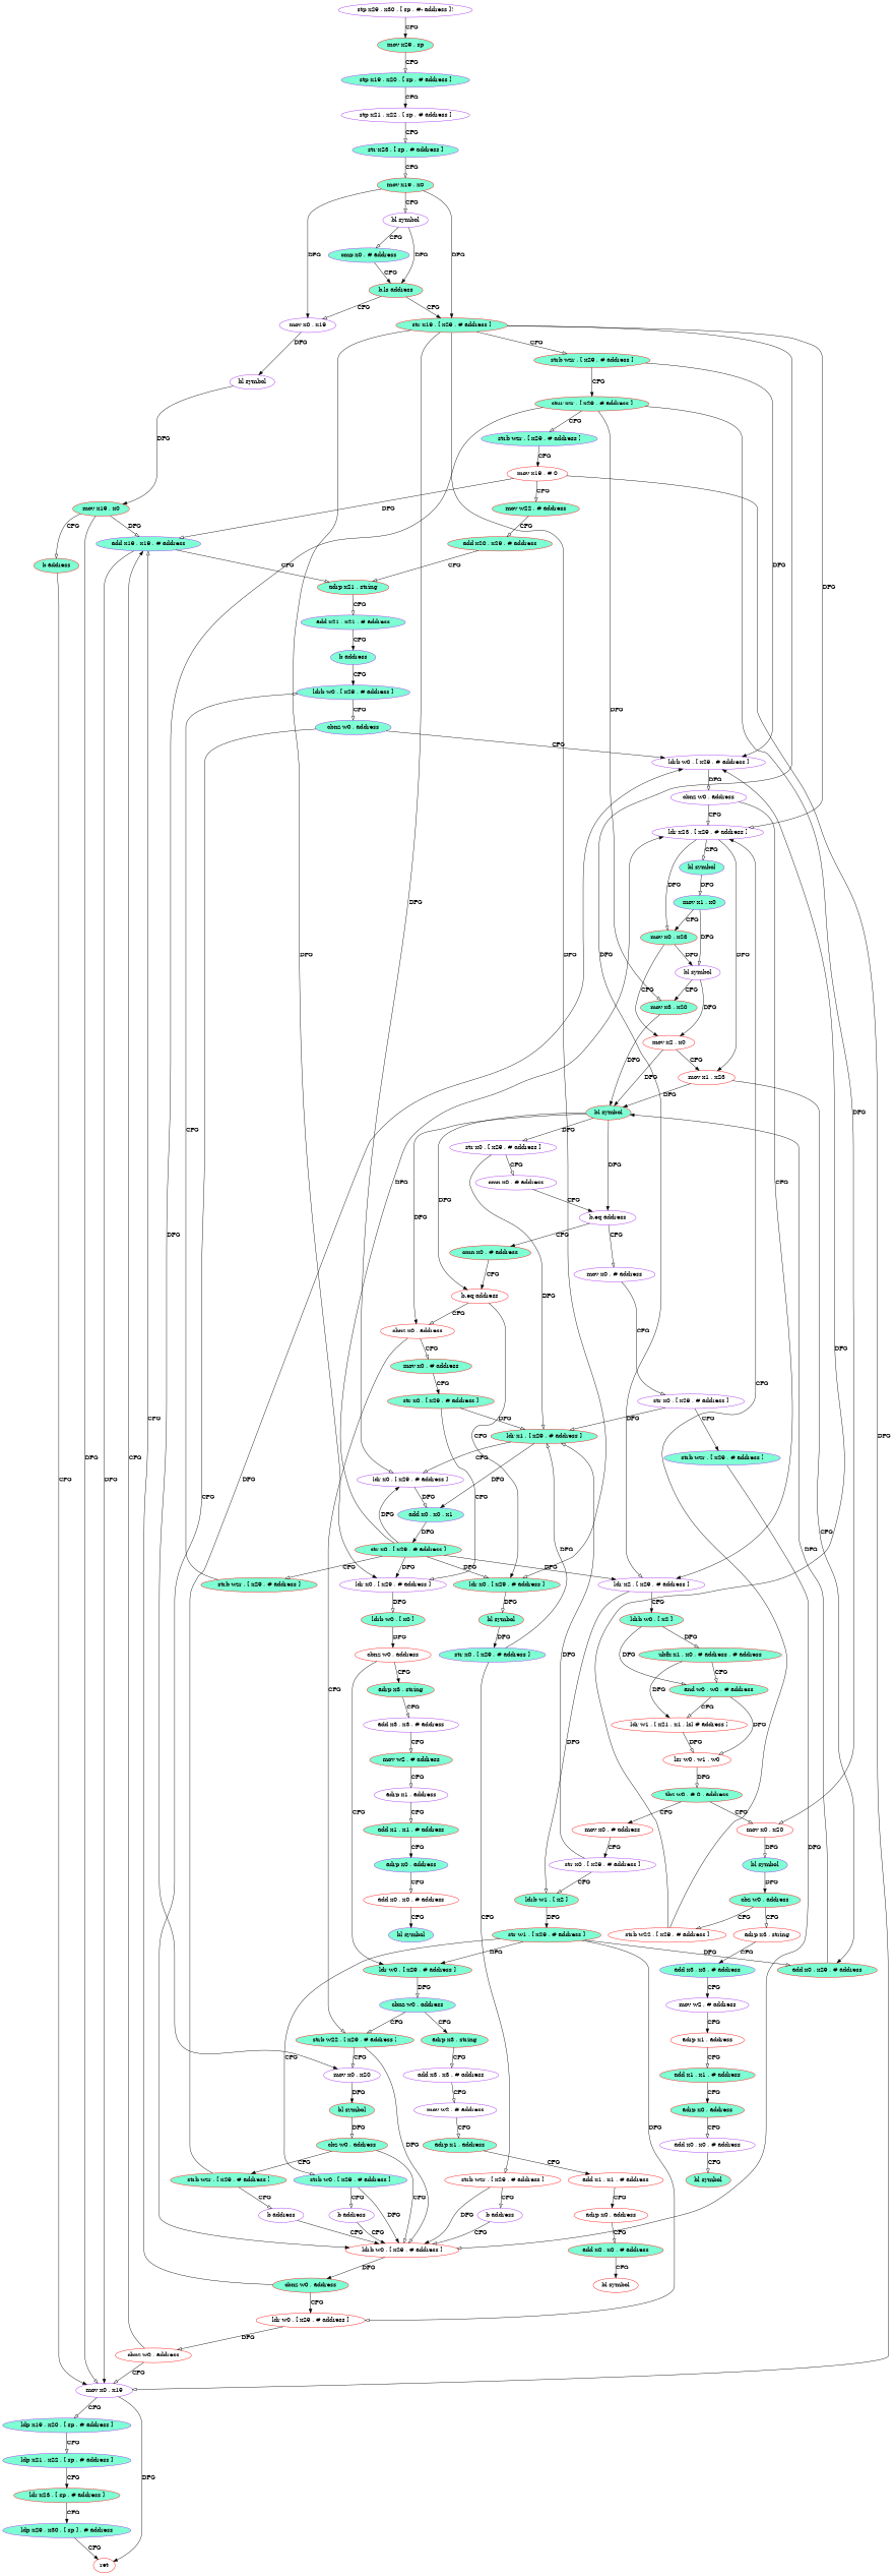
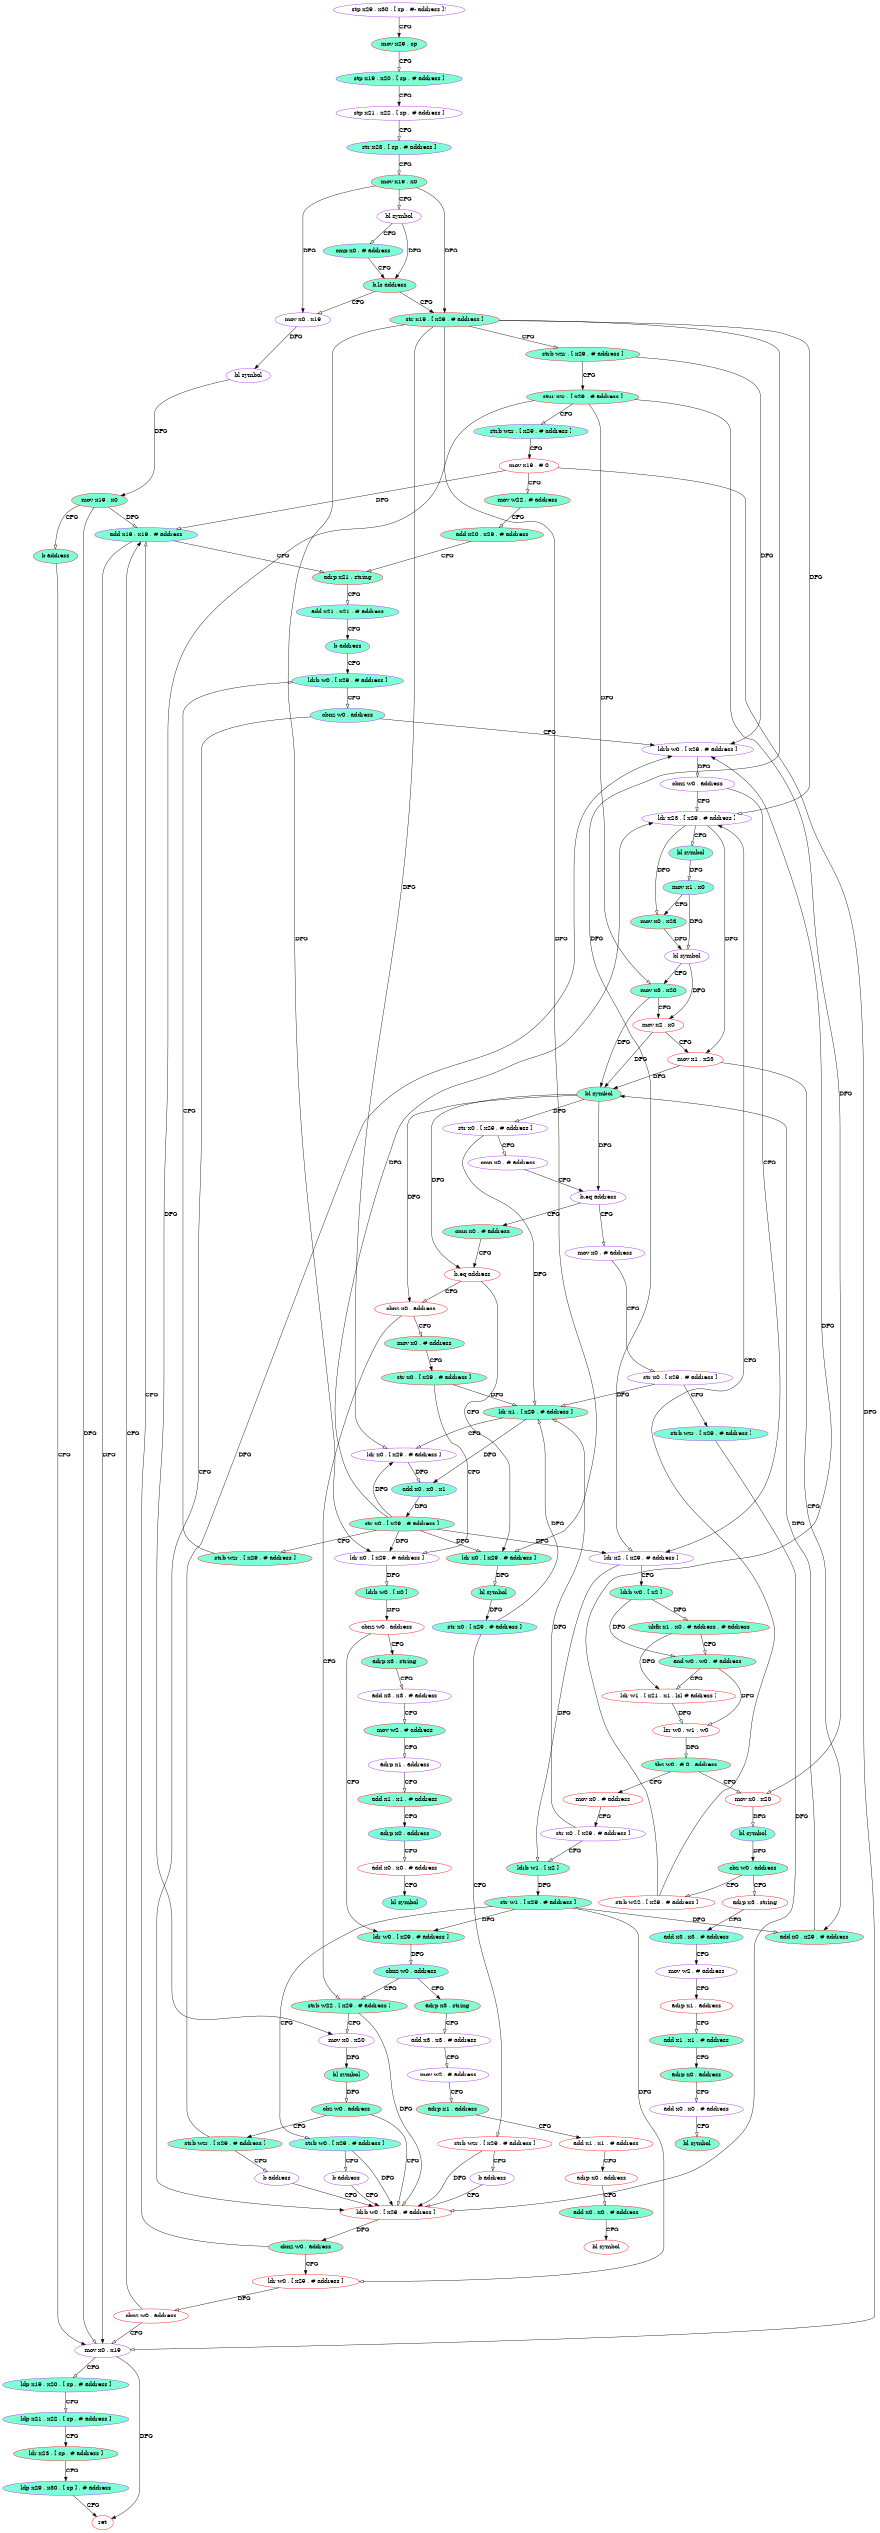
  digraph {
    node [color=red fillcolor=aquamarine style=filled]
    edge [arrowhead=onormal]
    n1 [color=purple fillcolor=white label="stp x29 , x30 , [ sp , #- address ]!"]
    n2 [label="mov x29 , sp"]
    n3 [color=purple label="stp x19 , x20 , [ sp , # address ]"]
    n4 [color=purple fillcolor=white label="stp x21 , x22 , [ sp , # address ]"]
    n5 [color=purple label="str x23 , [ sp , # address ]"]
    n6 [label="mov x19 , x0"]
    n7 [color=purple fillcolor=white label="bl symbol"]
    n8 [color=purple fillcolor=white label="mov x0 , x19"]
    n9 [label="str x19 , [ x29 , # address ]"]
    n10 [color=purple label="cmp x0 , # address"]
    n11 [label="b.ls address"]
    n12 [color=purple fillcolor=white label="bl symbol"]
    n13 [label="strb wzr , [ x29 , # address ]"]
    n14 [color=purple fillcolor=white label="ldr x23 , [ x29 , # address ]"]
    n15 [color=purple fillcolor=white label="ldr x2 , [ x29 , # address ]"]
    n16 [color=purple fillcolor=white label="ldr x0 , [ x29 , # address ]"]
    n17 [label="ldr x0 , [ x29 , # address ]"]
    n18 [color=purple fillcolor=white label="ldr x0 , [ x29 , # address ]"]
    n19 [label="mov x19 , x0"]
    n20 [label="stur xzr , [ x29 , # address ]"]
    n21 [color=purple fillcolor=white label="ldrb w0 , [ x29 , # address ]"]
    n22 [color=purple label="bl symbol"]
    n23 [label="mov x0 , x23"]
    n24 [fillcolor=white label="mov x1 , x23"]
    n25 [label="ldrb w0 , [ x2 ]"]
    n26 [label="ldrb w1 , [ x2 ]"]
    n27 [color=purple label="add x0 , x0 , x1"]
    n28 [label="bl symbol"]
    n29 [label="ldrb w0 , [ x0 ]"]
    n30 [label="b address"]
    n31 [color=purple fillcolor=white label="mov x0 , x19"]
    n32 [color=purple label="add x19 , x19 , # address"]
    n33 [color=purple label="ldp x19 , x20 , [ sp , # address ]"]
    n34 [fillcolor=white label=ret]
    n35 [label="adrp x21 , string"]
    n36 [color=purple label="ldp x21 , x22 , [ sp , # address ]"]
    n37 [color=purple label="strb wzr , [ x29 , # address ]"]
    n38 [label="mov x3 , x20"]
    n39 [fillcolor=white label="mov x0 , x20"]
    n40 [color=purple fillcolor=white label="mov x0 , x20"]
    n41 [color=purple fillcolor=white label="cbnz w0 , address"]
    n42 [fillcolor=white label="mov x19 , # 0"]
    n43 [fillcolor=white label="mov x2 , x0"]
    n44 [label="bl symbol"]
    n45 [color=purple label="bl symbol"]
    n46 [label="bl symbol"]
    n47 [label="mov w22 , # address"]
    n48 [label="add x20 , x29 , # address"]
    n49 [color=purple label="add x21 , x21 , # address"]
    n50 [color=purple label="b address"]
    n51 [color=purple label="ldrb w0 , [ x29 , # address ]"]
    n52 [color=purple label="cbnz w0 , address"]
    n53 [fillcolor=white label="ldrb w0 , [ x29 , # address ]"]
    n54 [label="ldr x23 , [ sp , # address ]"]
    n55 [color=purple label="ldp x29 , x30 , [ sp ] , # address"]
    n56 [label="cbnz w0 , address"]
    n57 [fillcolor=white label="ldr w0 , [ x29 , # address ]"]
    n58 [fillcolor=white label="cbnz w0 , address"]
    n59 [label="ldr x1 , [ x29 , # address ]"]
    n60 [color=purple label="mov x1 , x0"]
    n61 [color=purple fillcolor=white label="bl symbol"]
    n62 [label="add x0 , x29 , # address"]
    n63 [label="ubfx x1 , x0 , # address , # address"]
    n64 [label="and w0 , w0 , # address"]
    n65 [label="str w1 , [ x29 , # address ]"]
    n66 [label="str x0 , [ x29 , # address ]"]
    n67 [label="strb wzr , [ x29 , # address ]"]
    n68 [color=purple fillcolor=white label="str x0 , [ x29 , # address ]"]
    n69 [color=purple fillcolor=white label="b.eq address"]
    n70 [fillcolor=white label="b.eq address"]
    n71 [fillcolor=white label="cbnz x0 , address"]
    n72 [color=purple fillcolor=white label="cmn x0 , # address"]
    n73 [color=purple fillcolor=white label="mov x0 , # address"]
    n74 [label="cmn x0 , # address"]
    n75 [label="strb w22 , [ x29 , # address ]"]
    n76 [label="mov x0 , # address"]
    n77 [color=purple fillcolor=white label="str x0 , [ x29 , # address ]"]
    n78 [color=purple label="strb wzr , [ x29 , # address ]"]
    n79 [fillcolor=white label="ldr w1 , [ x21 , x1 , lsl # address ]"]
    n80 [fillcolor=white label="lsr w0 , w1 , w0"]
    n81 [label="tbz w0 , # 0 , address"]
    n82 [fillcolor=white label="mov x0 , # address"]
    n83 [color=purple fillcolor=white label="str x0 , [ x29 , # address ]"]
    n84 [label="cbz w0 , address"]
    n85 [color=purple label="str x0 , [ x29 , # address ]"]
    n86 [label="str x0 , [ x29 , # address ]"]
    n87 [fillcolor=white label="adrp x3 , string"]
    n88 [fillcolor=white label="strb w22 , [ x29 , # address ]"]
    n89 [color=purple label="add x3 , x3 , # address"]
    n90 [color=purple fillcolor=white label="mov w2 , # address"]
    n91 [color=purple label="strb w0 , [ x29 , # address ]"]
    n92 [label="ldr w0 , [ x29 , # address ]"]
    n93 [color=purple fillcolor=white label="b address"]
    n94 [color=purple label="cbnz w0 , address"]
    n95 [fillcolor=white label="strb wzr , [ x29 , # address ]"]
    n96 [color=purple fillcolor=white label="b address"]
    n97 [fillcolor=white label="adrp x1 , address"]
    n98 [label="add x1 , x1 , # address"]
    n99 [label="adrp x0 , address"]
    n100 [color=purple fillcolor=white label="add x0 , x0 , # address"]
    n101 [label="bl symbol"]
    n102 [label="cbz w0 , address"]
    n103 [label="strb wzr , [ x29 , # address ]"]
    n104 [color=purple fillcolor=white label="b address"]
    n105 [fillcolor=white label="cbnz w0 , address"]
    n106 [label="adrp x3 , string"]
    n107 [color=purple fillcolor=white label="add x3 , x3 , # address"]
    n108 [label="mov w2 , # address"]
    n109 [label="adrp x3 , string"]
    n110 [color=purple fillcolor=white label="adrp x1 , address"]
    n111 [label="add x1 , x1 , # address"]
    n112 [color=purple label="adrp x0 , address"]
    n113 [fillcolor=white label="add x0 , x0 , # address"]
    n114 [color=purple label="bl symbol"]
    n115 [color=purple fillcolor=white label="add x3 , x3 , # address"]
    n116 [color=purple fillcolor=white label="mov w2 , # address"]
    n117 [label="adrp x1 , address"]
    n118 [fillcolor=white label="add x1 , x1 , # address"]
    n119 [fillcolor=white label="adrp x0 , address"]
    n120 [label="add x0 , x0 , # address"]
    n121 [fillcolor=white label="bl symbol"]
    n1 -> n2 [arrowhead=normal label=CFG]
    n2 -> n3 [label=CFG]
    n3 -> n4 [arrowhead=normal label=CFG]
    n4 -> n5 [label=CFG]
    n5 -> n6 [label=CFG]
    n6 -> n7 [label=CFG]
    n6 -> n8 [arrowhead=normal label=DFG]
    n6 -> n9 [arrowhead=normal label=DFG]
    n7 -> n10 [label=CFG]
    n7 -> n11 [arrowhead=normal label=DFG]
    n8 -> n12 [arrowhead=normal label=DFG]
    n9 -> n13 [label=CFG]
    n9 -> n14 [label=DFG]
    n9 -> n15 [label=DFG]
    n9 -> n16 [label=DFG]
    n9 -> n17 [label=DFG]
    n9 -> n18 [arrowhead=normal label=DFG]
    n10 -> n11 [arrowhead=normal label=CFG]
    n11 -> n8 [label=CFG]
    n11 -> n9 [arrowhead=normal label=CFG]
    n12 -> n19 [arrowhead=normal label=DFG]
    n13 -> n20 [arrowhead=normal label=CFG]
    n13 -> n21 [arrowhead=normal label=DFG]
    n14 -> n22 [label=CFG]
    n14 -> n23 [label=DFG]
    n14 -> n24 [arrowhead=normal label=DFG]
    n15 -> n25 [arrowhead=normal label=CFG]
    n15 -> n26 [label=DFG]
    n16 -> n27 [label=DFG]
    n17 -> n28 [label=DFG]
    n18 -> n29 [label=DFG]
    n19 -> n30 [label=CFG]
    n19 -> n31 [label=DFG]
    n19 -> n32 [label=DFG]
    n20 -> n37 [label=CFG]
    n20 -> n38 [label=DFG]
    n20 -> n39 [label=DFG]
    n20 -> n40 [arrowhead=normal label=DFG]
    n21 -> n41 [label=DFG]
    n22 -> n60 [label=DFG]
    n23 -> n61 [arrowhead=normal label=DFG]
    n24 -> n44 [arrowhead=normal label=DFG]
    n24 -> n62 [arrowhead=normal label=CFG]
    n25 -> n63 [label=DFG]
    n25 -> n64 [label=DFG]
    n26 -> n65 [arrowhead=normal label=DFG]
    n27 -> n66 [arrowhead=normal label=DFG]
    n28 -> n85 [arrowhead=normal label=DFG]
    n29 -> n105 [arrowhead=normal label=DFG]
    n30 -> n31 [arrowhead=normal label=CFG]
    n31 -> n33 [label=CFG]
    n31 -> n34 [arrowhead=normal label=DFG]
    n32 -> n31 [arrowhead=normal label=DFG]
    n32 -> n35 [label=CFG]
    n33 -> n36 [label=CFG]
    n35 -> n49 [label=CFG]
    n36 -> n54 [arrowhead=normal label=CFG]
    n37 -> n42 [arrowhead=normal label=CFG]
-   n23 -> n43 [arrowhead=normal label=CFG]
+   n38 -> n43 [arrowhead=normal label=CFG]
    n38 -> n44 [arrowhead=normal label=DFG]
    n39 -> n45 [label=DFG]
    n40 -> n46 [arrowhead=normal label=DFG]
    n41 -> n14 [label=CFG]
    n41 -> n15 [arrowhead=normal label=CFG]
    n42 -> n31 [label=DFG]
    n42 -> n32 [label=DFG]
    n42 -> n47 [label=CFG]
    n43 -> n24 [arrowhead=normal label=CFG]
    n43 -> n44 [arrowhead=normal label=DFG]
    n44 -> n68 [label=DFG]
    n44 -> n69 [arrowhead=normal label=DFG]
    n44 -> n70 [arrowhead=normal label=DFG]
    n44 -> n71 [arrowhead=normal label=DFG]
    n45 -> n84 [arrowhead=normal label=DFG]
    n46 -> n102 [label=DFG]
    n47 -> n48 [label=CFG]
    n48 -> n35 [label=CFG]
    n49 -> n50 [arrowhead=normal label=CFG]
    n50 -> n51 [arrowhead=normal label=CFG]
    n51 -> n52 [label=CFG]
    n52 -> n21 [arrowhead=normal label=CFG]
    n52 -> n53 [arrowhead=normal label=CFG]
    n53 -> n56 [arrowhead=normal label=DFG]
    n54 -> n55 [arrowhead=normal label=CFG]
    n55 -> n34 [arrowhead=normal label=CFG]
    n56 -> n32 [label=CFG]
    n56 -> n57 [arrowhead=normal label=CFG]
    n57 -> n58 [label=DFG]
    n58 -> n31 [label=CFG]
    n58 -> n32 [arrowhead=normal label=CFG]
    n59 -> n16 [label=CFG]
    n59 -> n27 [arrowhead=normal label=DFG]
    n60 -> n23 [arrowhead=normal label=CFG]
    n60 -> n61 [label=DFG]
    n61 -> n38 [arrowhead=normal label=CFG]
    n61 -> n43 [arrowhead=normal label=DFG]
    n62 -> n44 [arrowhead=normal label=DFG]
    n63 -> n64 [label=CFG]
    n63 -> n79 [arrowhead=normal label=DFG]
    n64 -> n79 [label=CFG]
    n64 -> n80 [label=DFG]
    n65 -> n57 [label=DFG]
    n65 -> n62 [label=DFG]
    n65 -> n91 [label=CFG]
    n65 -> n92 [arrowhead=normal label=DFG]
    n66 -> n14 [arrowhead=normal label=DFG]
    n66 -> n15 [arrowhead=normal label=DFG]
    n66 -> n16 [arrowhead=normal label=DFG]
    n66 -> n17 [label=DFG]
    n66 -> n18 [arrowhead=normal label=DFG]
    n66 -> n67 [label=CFG]
    n67 -> n51 [label=CFG]
    n68 -> n59 [label=DFG]
    n68 -> n72 [label=CFG]
    n69 -> n73 [label=CFG]
    n69 -> n74 [arrowhead=normal label=CFG]
    n70 -> n17 [arrowhead=normal label=CFG]
    n70 -> n71 [label=CFG]
    n71 -> n75 [label=CFG]
    n71 -> n76 [label=CFG]
    n72 -> n69 [arrowhead=normal label=CFG]
    n73 -> n77 [label=CFG]
    n74 -> n70 [arrowhead=normal label=CFG]
    n75 -> n40 [label=CFG]
    n75 -> n53 [label=DFG]
    n76 -> n86 [arrowhead=normal label=CFG]
    n77 -> n59 [label=DFG]
    n77 -> n78 [arrowhead=normal label=CFG]
    n78 -> n53 [label=DFG]
    n79 -> n80 [label=DFG]
    n80 -> n81 [label=DFG]
    n81 -> n39 [label=CFG]
    n81 -> n82 [arrowhead=normal label=CFG]
    n82 -> n83 [arrowhead=normal label=CFG]
    n83 -> n26 [label=CFG]
    n83 -> n59 [label=DFG]
    n84 -> n87 [label=CFG]
    n84 -> n88 [label=CFG]
    n85 -> n59 [label=DFG]
    n85 -> n95 [label=CFG]
    n86 -> n18 [label=CFG]
    n86 -> n59 [label=DFG]
    n87 -> n89 [arrowhead=normal label=CFG]
    n88 -> n14 [arrowhead=normal label=CFG]
    n88 -> n21 [arrowhead=normal label=DFG]
    n89 -> n90 [arrowhead=normal label=CFG]
    n90 -> n97 [arrowhead=normal label=CFG]
    n91 -> n53 [arrowhead=normal label=DFG]
    n91 -> n93 [label=CFG]
    n92 -> n94 [label=DFG]
    n93 -> n53 [arrowhead=normal label=CFG]
    n94 -> n75 [label=CFG]
    n94 -> n109 [arrowhead=normal label=CFG]
    n95 -> n53 [arrowhead=normal label=DFG]
    n95 -> n96 [label=CFG]
    n96 -> n53 [label=CFG]
    n97 -> n98 [label=CFG]
    n98 -> n99 [arrowhead=normal label=CFG]
    n99 -> n100 [label=CFG]
    n100 -> n101 [label=CFG]
    n102 -> n53 [label=CFG]
    n102 -> n103 [arrowhead=normal label=CFG]
    n103 -> n21 [arrowhead=normal label=DFG]
    n103 -> n104 [label=CFG]
    n104 -> n53 [arrowhead=normal label=CFG]
    n105 -> n92 [arrowhead=normal label=CFG]
    n105 -> n106 [arrowhead=normal label=CFG]
    n106 -> n107 [label=CFG]
    n107 -> n108 [label=CFG]
    n108 -> n110 [label=CFG]
    n109 -> n115 [label=CFG]
    n110 -> n111 [label=CFG]
    n111 -> n112 [arrowhead=normal label=CFG]
    n112 -> n113 [label=CFG]
    n113 -> n114 [arrowhead=normal label=CFG]
    n115 -> n116 [label=CFG]
    n116 -> n117 [label=CFG]
    n117 -> n118 [arrowhead=normal label=CFG]
    n118 -> n119 [arrowhead=normal label=CFG]
    n119 -> n120 [label=CFG]
    n120 -> n121 [arrowhead=normal label=CFG]
  }
